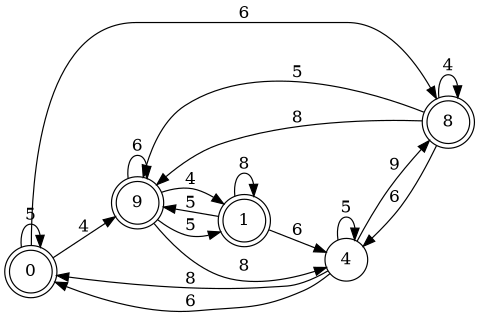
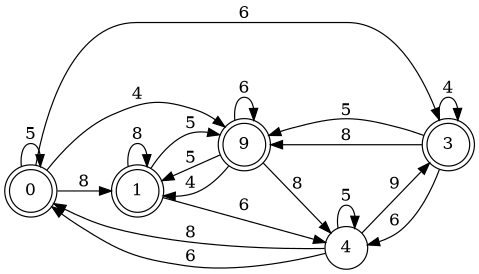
  digraph {
    rankdir=LR
    node [shape=doublecircle]
    n1 [label=0]
    n2 [label=1]
    n3 [label=9]
-   n4 [label=8]
+   n4 [label=3]
    n5 [label=4 shape=circle]
    n1 -> n1 [label=5]
+   n1 -> n2 [label=8]
    n1 -> n3 [label=4]
    n1 -> n4 [label=6]
    n2 -> n2 [label=8]
    n2 -> n3 [label=5]
    n2 -> n5 [label=6]
    n3 -> n2 [label=5]
    n3 -> n2 [label=4]
    n3 -> n3 [label=6]
    n3 -> n5 [label=8]
    n4 -> n3 [label=5]
    n4 -> n3 [label=8]
    n4 -> n4 [label=4]
    n4 -> n5 [label=6]
    n5 -> n1 [label=8]
    n5 -> n1 [label=6]
    n5 -> n4 [label=9]
    n5 -> n5 [label=5]
  }
